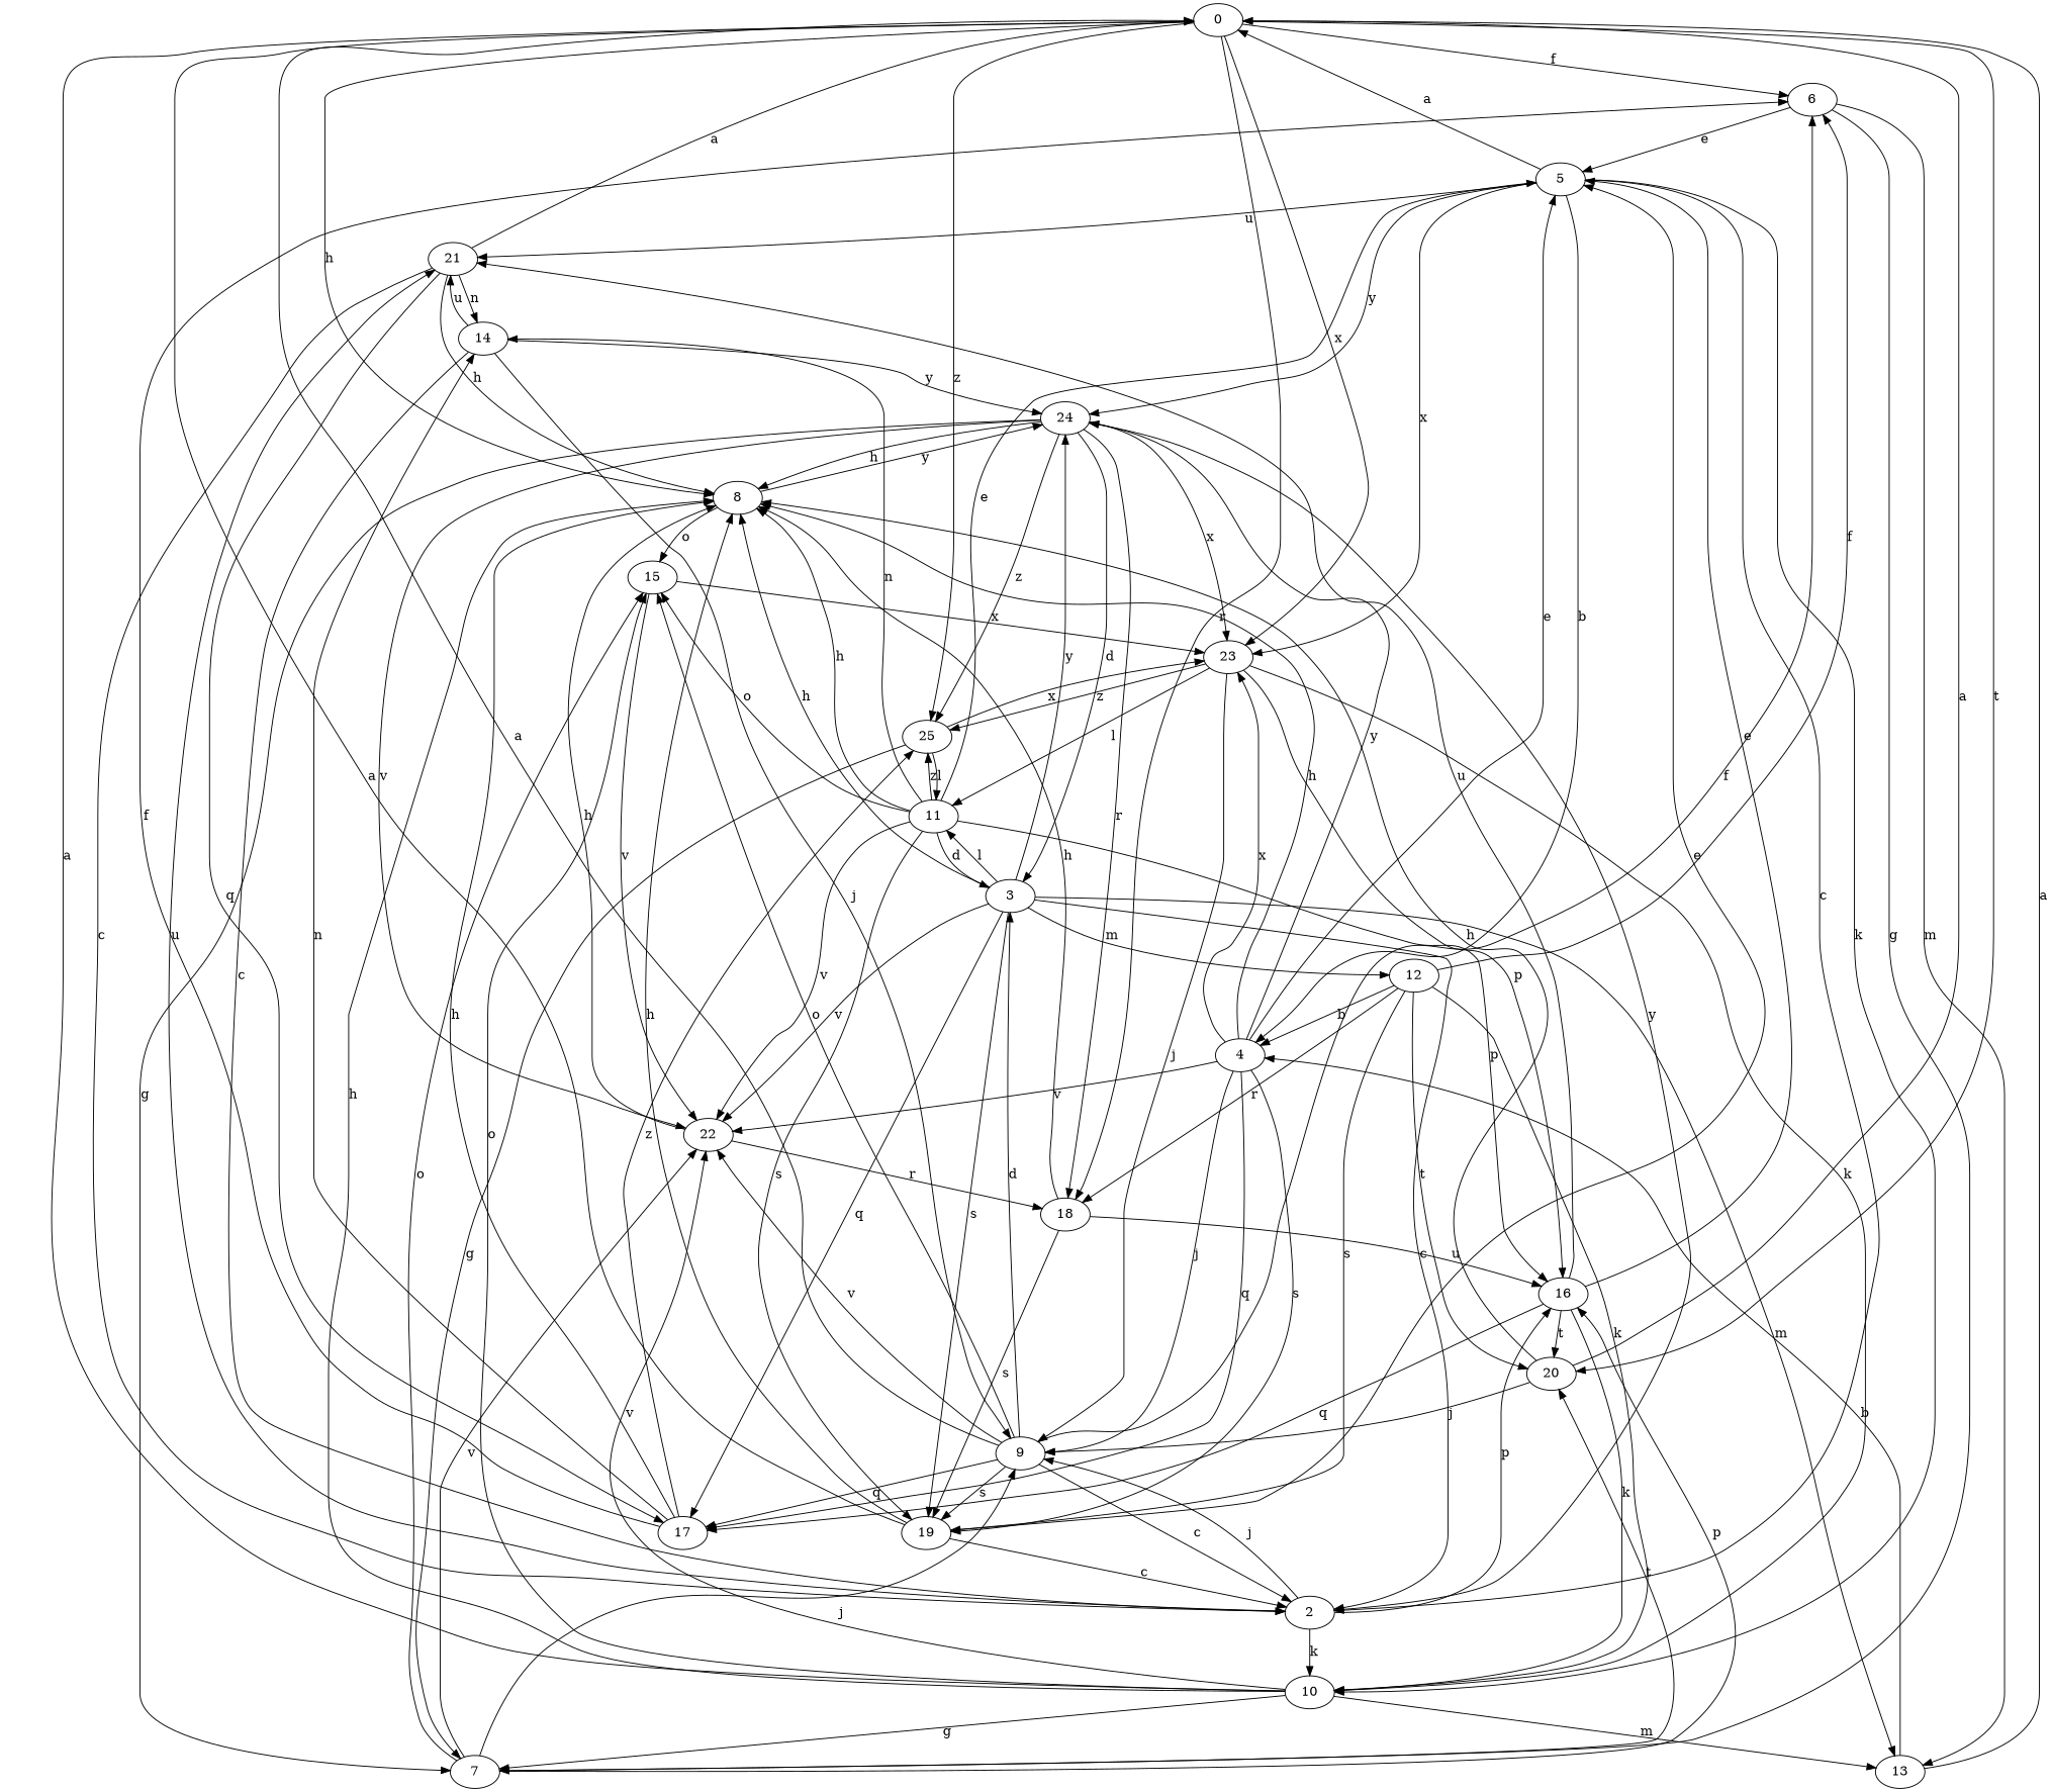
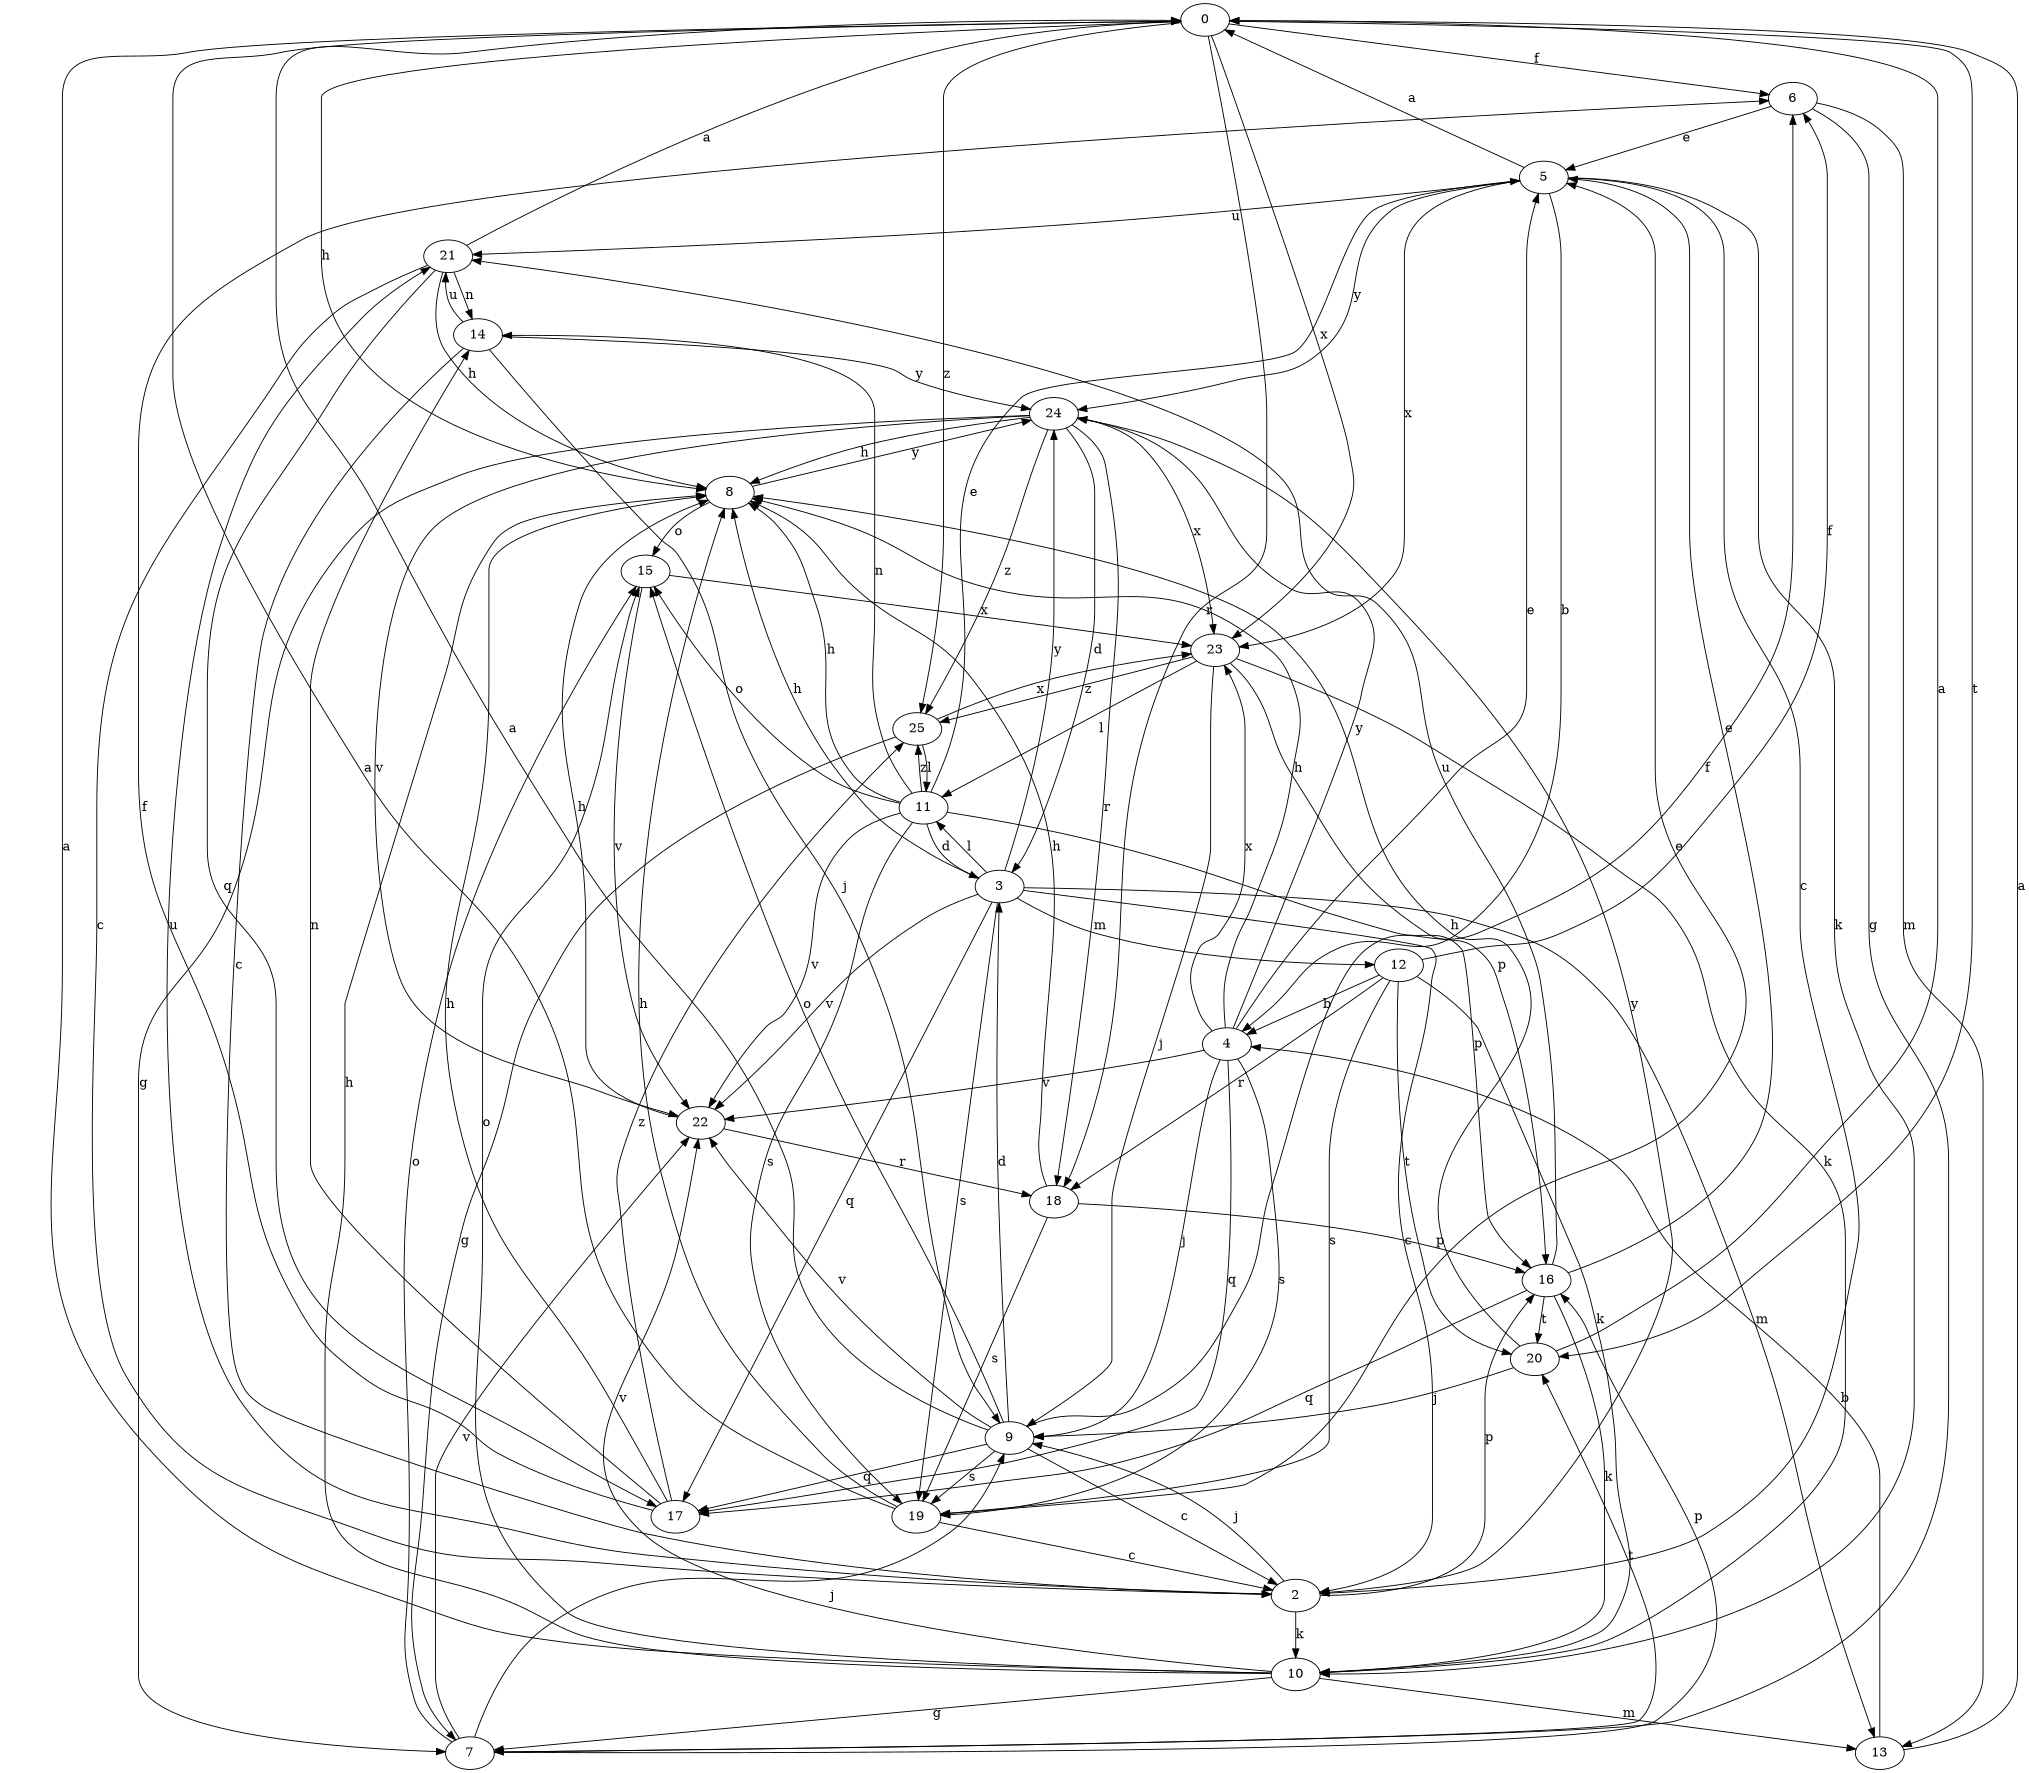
  strict digraph {
    fontname="DejaVu Serif"
    node [fontname="DejaVu Serif"]
    edge [fontname="DejaVu Serif"]
    0
    6
    8
    18
    20
    23
    25
    5
    13
    7
    24
    15
    19
    16
    9
    10
    11
    n18 [label=4]
    17
    22
    2
    21
    3
    14
    12
    0 -> 6 [label=f]
    0 -> 8 [label=h]
    0 -> 18 [label=r]
    0 -> 20 [label=t]
    0 -> 23 [label=x]
    0 -> 25 [label=z]
    6 -> 5 [label=e]
    6 -> 13 [label=m]
    6 -> 7 [label=g]
    8 -> 24 [label=y]
    8 -> 15 [label=o]
    18 -> 8 [label=h]
    18 -> 19 [label=s]
-   18 -> 16 [label=u]
+   18 -> 16 [label=p]
    20 -> 0 [label=a]
    20 -> 8 [label=h]
    20 -> 9 [label=j]
    23 -> 25 [label=z]
    23 -> 16 [label=p]
    23 -> 9 [label=j]
    23 -> 10 [label=k]
    23 -> 11 [label=l]
    25 -> 23 [label=x]
    25 -> 7 [label=g]
    25 -> 11 [label=l]
    5 -> 0 [label=a]
    5 -> 23 [label=x]
    5 -> 24 [label=y]
    5 -> 10 [label=k]
    5 -> n18 [label=b]
    5 -> 2 [label=c]
    5 -> 21 [label=u]
    13 -> 0 [label=a]
    13 -> n18 [label=b]
    7 -> 20 [label=t]
    7 -> 15 [label=o]
    7 -> 16 [label=p]
    7 -> 9 [label=j]
    7 -> 22 [label=v]
    24 -> 8 [label=h]
    24 -> 18 [label=r]
    24 -> 23 [label=x]
    24 -> 25 [label=z]
    24 -> 7 [label=g]
    24 -> 22 [label=v]
    24 -> 3 [label=d]
    15 -> 23 [label=x]
    15 -> 22 [label=v]
    19 -> 0 [label=a]
    19 -> 8 [label=h]
    19 -> 5 [label=e]
    19 -> 2 [label=c]
    16 -> 20 [label=t]
    16 -> 5 [label=e]
    16 -> 10 [label=k]
    16 -> 17 [label=q]
    16 -> 21 [label=u]
    9 -> 0 [label=a]
    9 -> 6 [label=f]
    9 -> 15 [label=o]
    9 -> 19 [label=s]
    9 -> 17 [label=q]
    9 -> 22 [label=v]
    9 -> 2 [label=c]
    9 -> 3 [label=d]
    10 -> 0 [label=a]
    10 -> 8 [label=h]
    10 -> 13 [label=m]
    10 -> 7 [label=g]
    10 -> 15 [label=o]
    10 -> 22 [label=v]
    11 -> 8 [label=h]
    11 -> 25 [label=z]
    11 -> 5 [label=e]
    11 -> 15 [label=o]
    11 -> 19 [label=s]
    11 -> 16 [label=p]
    11 -> 22 [label=v]
    11 -> 3 [label=d]
    11 -> 14 [label=n]
    n18 -> 8 [label=h]
    n18 -> 23 [label=x]
    n18 -> 5 [label=e]
    n18 -> 24 [label=y]
    n18 -> 19 [label=s]
    n18 -> 9 [label=j]
    n18 -> 17 [label=q]
    n18 -> 22 [label=v]
    17 -> 6 [label=f]
    17 -> 8 [label=h]
    17 -> 25 [label=z]
    17 -> 14 [label=n]
    22 -> 8 [label=h]
    22 -> 18 [label=r]
    2 -> 24 [label=y]
    2 -> 16 [label=p]
    2 -> 9 [label=j]
    2 -> 10 [label=k]
    2 -> 21 [label=u]
    21 -> 0 [label=a]
    21 -> 8 [label=h]
    21 -> 17 [label=q]
    21 -> 2 [label=c]
    21 -> 14 [label=n]
    3 -> 8 [label=h]
    3 -> 13 [label=m]
    3 -> 24 [label=y]
    3 -> 19 [label=s]
    3 -> 11 [label=l]
    3 -> 17 [label=q]
    3 -> 22 [label=v]
    3 -> 2 [label=c]
    3 -> 12 [label=m]
    14 -> 24 [label=y]
    14 -> 9 [label=j]
    14 -> 2 [label=c]
    14 -> 21 [label=u]
    12 -> 6 [label=f]
    12 -> 18 [label=r]
    12 -> 20 [label=t]
    12 -> 19 [label=s]
    12 -> 10 [label=k]
    12 -> n18 [label=b]
  }
